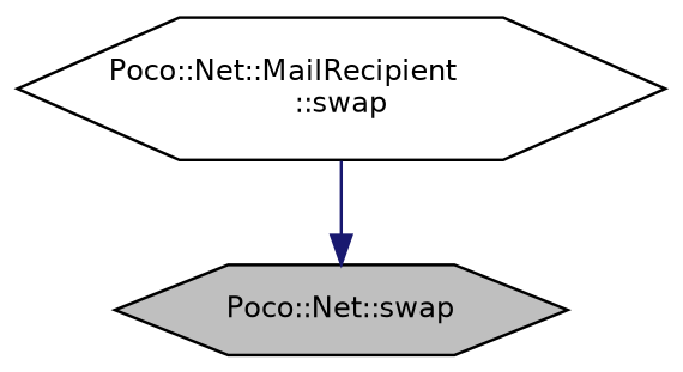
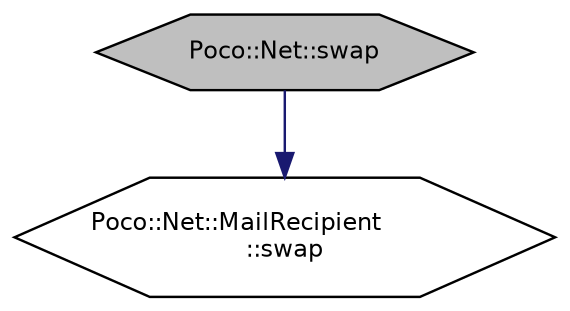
  digraph {
    rankdir=TB
    node [color=black fontname=Helvetica fontsize=10 shape=hexagon style=filled]
    n1 [fillcolor=grey75 fontcolor=black height=0.2 label="Poco::Net::swap" width=0.4]
    n2 [fillcolor=white height=0.2 label="Poco::Net::MailRecipient\l::swap" width=0.4]
-   n2 -> n1 [color=midnightblue fontname=Helvetica fontsize=10 labelfontname=Helvetica labelfontsize=10 style=solid]
+   n1 -> n2 [color=midnightblue fontname=Helvetica fontsize=10 labelfontname=Helvetica labelfontsize=10 style=solid]
  }
